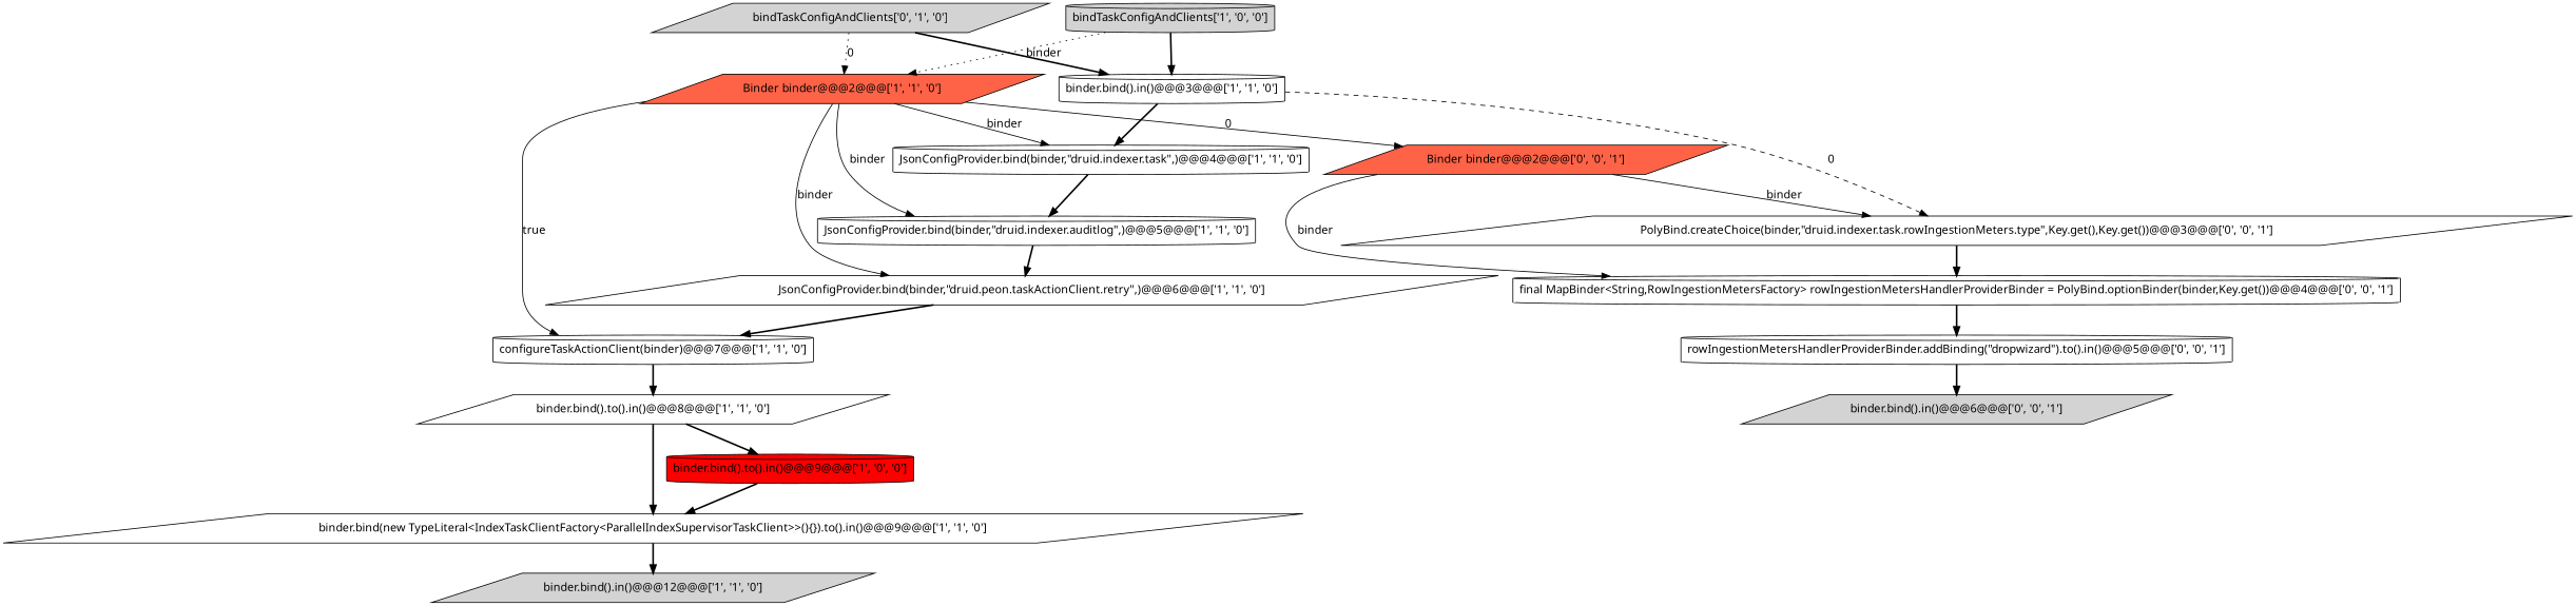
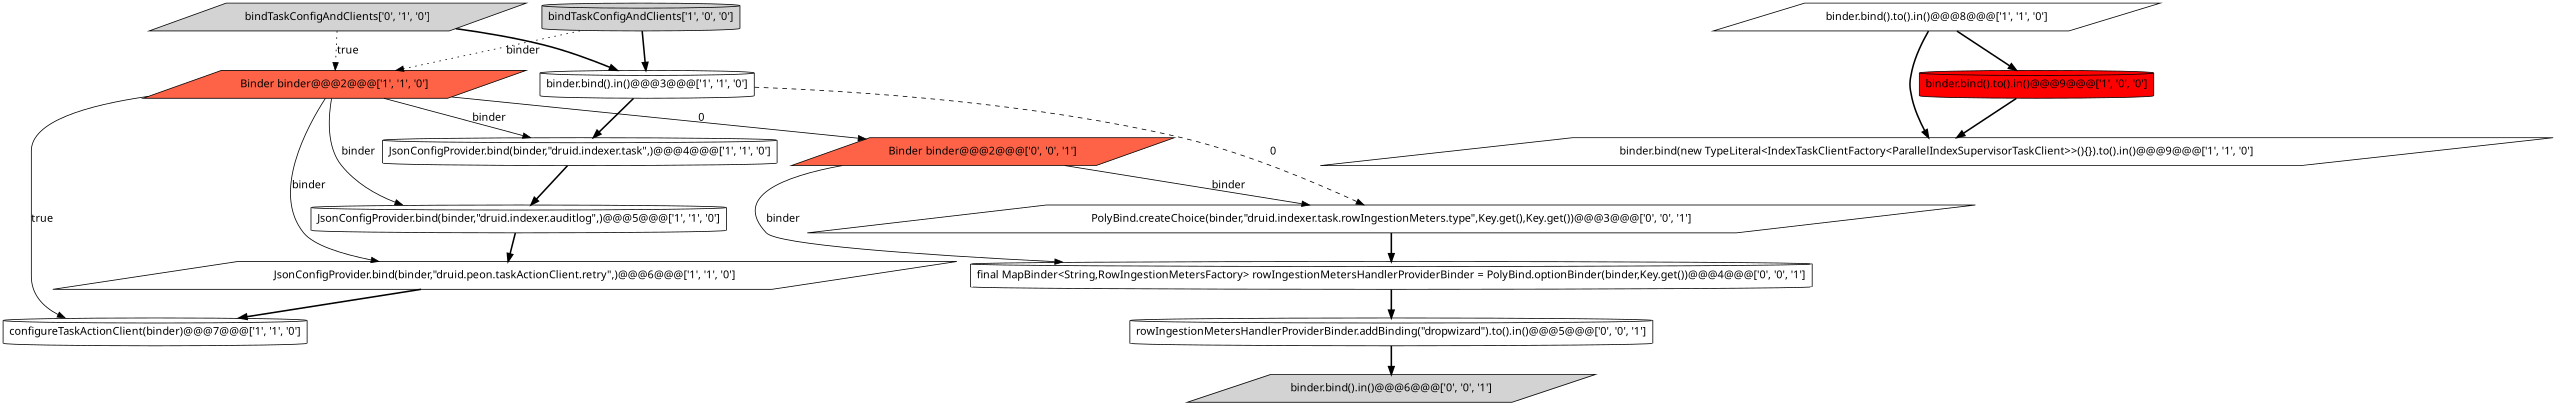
  digraph {
    fontname="Noto Sans"
    node [fillcolor=white fontname="Noto Sans" shape=parallelogram style=filled]
    edge [fontname="Noto Sans" style=bold]
    n1 [fillcolor=tomato label="Binder binder@@@2@@@['1', '1', '0']"]
    n2 [label="configureTaskActionClient(binder)@@@7@@@['1', '1', '0']" shape=cylinder]
    n3 [label="JsonConfigProvider.bind(binder,\"druid.indexer.task\",)@@@4@@@['1', '1', '0']" shape=cylinder]
    n4 [label="JsonConfigProvider.bind(binder,\"druid.peon.taskActionClient.retry\",)@@@6@@@['1', '1', '0']"]
    n5 [fillcolor=tomato label="Binder binder@@@2@@@['0', '0', '1']"]
    n6 [label="JsonConfigProvider.bind(binder,\"druid.indexer.auditlog\",)@@@5@@@['1', '1', '0']" shape=cylinder]
    n7 [label="binder.bind().to().in()@@@8@@@['1', '1', '0']"]
    n8 [label="PolyBind.createChoice(binder,\"druid.indexer.task.rowIngestionMeters.type\",Key.get(),Key.get())@@@3@@@['0', '0', '1']"]
    n9 [label="final MapBinder<String,RowIngestionMetersFactory> rowIngestionMetersHandlerProviderBinder = PolyBind.optionBinder(binder,Key.get())@@@4@@@['0', '0', '1']" shape=cylinder]
    n10 [label="binder.bind(new TypeLiteral<IndexTaskClientFactory<ParallelIndexSupervisorTaskClient>>(){}).to().in()@@@9@@@['1', '1', '0']"]
    n11 [fillcolor=red label="binder.bind().to().in()@@@9@@@['1', '0', '0']" shape=cylinder]
-   n12 [fillcolor=lightgray label="binder.bind().in()@@@12@@@['1', '1', '0']"]
    n13 [label="binder.bind().in()@@@3@@@['1', '1', '0']" shape=cylinder]
    n14 [fillcolor=lightgray label="bindTaskConfigAndClients['0', '1', '0']"]
    n15 [label="rowIngestionMetersHandlerProviderBinder.addBinding(\"dropwizard\").to().in()@@@5@@@['0', '0', '1']" shape=cylinder]
    n16 [fillcolor=lightgray label="binder.bind().in()@@@6@@@['0', '0', '1']"]
    n17 [fillcolor=lightgray label="bindTaskConfigAndClients['1', '0', '0']" shape=cylinder]
    n1 -> n2 [label=true style=solid]
    n1 -> n3 [label=binder style=solid]
    n1 -> n4 [label=binder style=solid]
    n1 -> n5 [label=0 style=solid]
    n1 -> n6 [label=binder style=solid]
-   n2 -> n7
    n3 -> n6
    n4 -> n2
    n5 -> n8 [label=binder style=solid]
    n5 -> n9 [label=binder style=solid]
    n6 -> n4
    n7 -> n10
    n7 -> n11
    n8 -> n9
    n9 -> n15
-   n10 -> n12
    n11 -> n10
    n13 -> n3
    n13 -> n8 [label=0 style=dashed]
-   n14 -> n1 [label=0 style=dotted]
+   n14 -> n1 [label=true style=dotted]
    n14 -> n13
    n15 -> n16
    n17 -> n1 [label=binder style=dotted]
    n17 -> n13
  }
